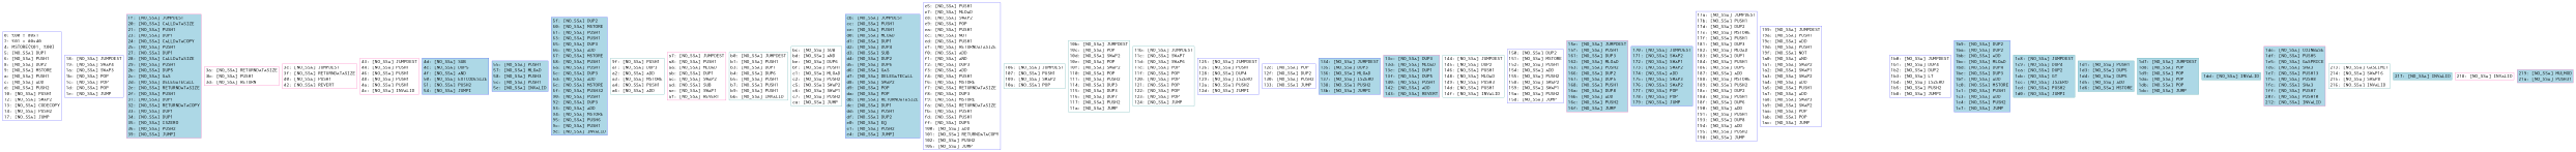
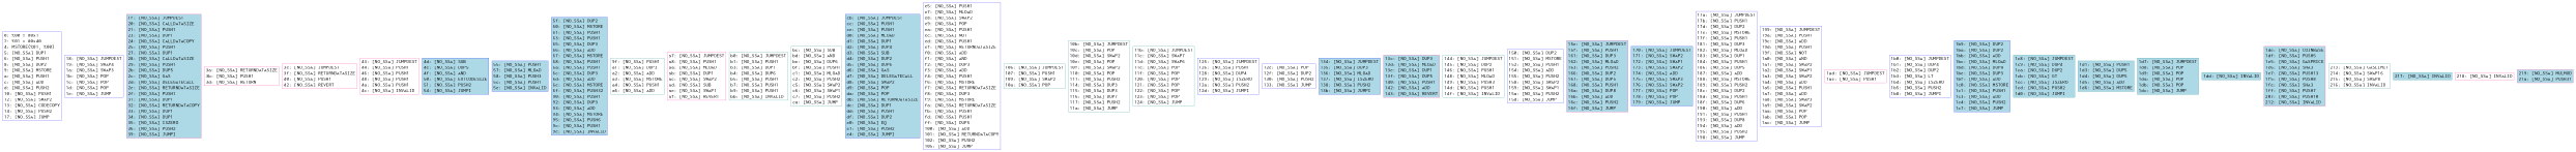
  digraph {
    node [fontname=Courier fontsize=30.0 rank=same shape=box style=filled fillcolor=white color=blue]
    n1 [label="0: %00 = #0x1\l2: %01 = #0x40\l4: MSTORE(%01, %00)\l5: [NO_SSA] DUP1\l6: [NO_SSA] PUSH1\l8: [NO_SSA] DUP2\l9: [NO_SSA] MSTORE\la: [NO_SSA] PUSH1\lc: [NO_SSA] ADD\ld: [NO_SSA] PUSH2\l10: [NO_SSA] PUSH1\l12: [NO_SSA] SWAP2\l13: [NO_SSA] CODECOPY\l14: [NO_SSA] PUSH2\l17: [NO_SSA] JUMP\l"]
    n2 [label="18: [NO_SSA] JUMPDEST\l19: [NO_SSA] SWAP4\l1a: [NO_SSA] SWAP3\l1b: [NO_SSA] POP\l1c: [NO_SSA] POP\l1d: [NO_SSA] POP\l1e: [NO_SSA] JUMP\l"]
    n3 [label="1f: [NO_SSA] JUMPDEST\l20: [NO_SSA] CALLDATASIZE\l21: [NO_SSA] PUSH1\l23: [NO_SSA] DUP1\l24: [NO_SSA] CALLDATACOPY\l25: [NO_SSA] PUSH1\l27: [NO_SSA] DUP1\l28: [NO_SSA] CALLDATASIZE\l29: [NO_SSA] PUSH1\l2b: [NO_SSA] DUP5\l2c: [NO_SSA] GAS\l2d: [NO_SSA] DELEGATECALL\l2e: [NO_SSA] RETURNDATASIZE\l2f: [NO_SSA] PUSH1\l31: [NO_SSA] DUP1\l32: [NO_SSA] RETURNDATACOPY\l33: [NO_SSA] DUP1\l34: [NO_SSA] DUP1\l35: [NO_SSA] ISZERO\l36: [NO_SSA] PUSH2\l39: [NO_SSA] JUMPI\l" fillcolor=lightblue color=deeppink]
    n4 [label="3a: [NO_SSA] RETURNDATASIZE\l3b: [NO_SSA] PUSH1\l3d: [NO_SSA] RETURN\l" color=deeppink]
    n5 [label="3e: [NO_SSA] JUMPDEST\l3f: [NO_SSA] RETURNDATASIZE\l40: [NO_SSA] PUSH1\l42: [NO_SSA] REVERT\l" color=deeppink]
    n6 [label="43: [NO_SSA] JUMPDEST\l44: [NO_SSA] PUSH1\l46: [NO_SSA] PUSH1\l48: [NO_SSA] PUSH1\l4a: [NO_SSA] PUSH1\l4c: [NO_SSA] INVALID\l" color=deeppink]
    n7 [label="4d: [NO_SSA] SUB\l4e: [NO_SSA] DUP5\l4f: [NO_SSA] AND\l50: [NO_SSA] EXTCODESIZE\l51: [NO_SSA] PUSH2\l54: [NO_SSA] JUMPI\l" fillcolor=lightblue]
    n8 [label="55: [NO_SSA] PUSH1\l57: [NO_SSA] MLOAD\l58: [NO_SSA] PUSH3\l5c: [NO_SSA] PUSH1\l5e: [NO_SSA] INVALID\l" fillcolor=lightblue]
    n9 [label="5f: [NO_SSA] DUP2\l60: [NO_SSA] MSTORE\l61: [NO_SSA] PUSH1\l63: [NO_SSA] PUSH1\l65: [NO_SSA] DUP3\l66: [NO_SSA] ADD\l67: [NO_SSA] MSTORE\l68: [NO_SSA] PUSH1\l6a: [NO_SSA] PUSH1\l6c: [NO_SSA] DUP3\l6d: [NO_SSA] ADD\l6e: [NO_SSA] MSTORE\l6f: [NO_SSA] PUSH32\l90: [NO_SSA] PUSH1\l92: [NO_SSA] DUP3\l93: [NO_SSA] ADD\l94: [NO_SSA] MSTORE\l95: [NO_SSA] PUSH6\l9c: [NO_SSA] PUSH1\l9e: [NO_SSA] INVALID\l" fillcolor=lightblue]
    n10 [label="9f: [NO_SSA] PUSH1\la1: [NO_SSA] DUP3\la2: [NO_SSA] ADD\la3: [NO_SSA] MSTORE\la4: [NO_SSA] PUSH1\la6: [NO_SSA] ADD\l" color=teal]
    n11 [label="a7: [NO_SSA] JUMPDEST\la8: [NO_SSA] PUSH1\laa: [NO_SSA] MLOAD\lab: [NO_SSA] DUP1\lac: [NO_SSA] SWAP2\lad: [NO_SSA] SUB\lae: [NO_SSA] SWAP1\laf: [NO_SSA] REVERT\l" color=deeppink]
    n12 [label="b0: [NO_SSA] JUMPDEST\lb1: [NO_SSA] PUSH1\lb3: [NO_SSA] DUP1\lb4: [NO_SSA] DUP6\lb5: [NO_SSA] PUSH1\lb7: [NO_SSA] PUSH1\lb9: [NO_SSA] PUSH1\lbb: [NO_SSA] INVALID\l" color=teal]
    n13 [label="bc: [NO_SSA] SUB\lbd: [NO_SSA] AND\lbe: [NO_SSA] DUP6\lbf: [NO_SSA] PUSH1\lc1: [NO_SSA] MLOAD\lc2: [NO_SSA] PUSH2\lc5: [NO_SSA] SWAP2\lc6: [NO_SSA] SWAP1\lc7: [NO_SSA] PUSH2\lca: [NO_SSA] JUMP\l" color=teal]
    n14 [label="cb: [NO_SSA] JUMPDEST\lcc: [NO_SSA] PUSH1\lce: [NO_SSA] PUSH1\ld0: [NO_SSA] MLOAD\ld1: [NO_SSA] DUP1\ld2: [NO_SSA] DUP4\ld3: [NO_SSA] SUB\ld4: [NO_SSA] DUP2\ld5: [NO_SSA] DUP6\ld6: [NO_SSA] GAS\ld7: [NO_SSA] DELEGATECALL\ld8: [NO_SSA] SWAP2\ld9: [NO_SSA] POP\lda: [NO_SSA] POP\ldb: [NO_SSA] RETURNDATASIZE\ldc: [NO_SSA] DUP1\ldd: [NO_SSA] PUSH1\ldf: [NO_SSA] DUP2\le0: [NO_SSA] EQ\le1: [NO_SSA] PUSH2\le4: [NO_SSA] JUMPI\l" fillcolor=lightblue]
    n15 [label="e5: [NO_SSA] PUSH1\le7: [NO_SSA] MLOAD\le8: [NO_SSA] SWAP2\le9: [NO_SSA] POP\lea: [NO_SSA] PUSH1\lec: [NO_SSA] NOT\led: [NO_SSA] PUSH1\lef: [NO_SSA] RETURNDATASIZE\lf0: [NO_SSA] ADD\lf1: [NO_SSA] AND\lf2: [NO_SSA] DUP3\lf3: [NO_SSA] ADD\lf4: [NO_SSA] PUSH1\lf6: [NO_SSA] MSTORE\lf7: [NO_SSA] RETURNDATASIZE\lf8: [NO_SSA] DUP3\lf9: [NO_SSA] MSTORE\lfa: [NO_SSA] RETURNDATASIZE\lfb: [NO_SSA] PUSH1\lfd: [NO_SSA] PUSH1\lff: [NO_SSA] DUP5\l100: [NO_SSA] ADD\l101: [NO_SSA] RETURNDATACOPY\l102: [NO_SSA] PUSH2\l105: [NO_SSA] JUMP\l"]
    n16 [label="106: [NO_SSA] JUMPDEST\l107: [NO_SSA] PUSH1\l109: [NO_SSA] SWAP2\l10a: [NO_SSA] POP\l" color=teal]
    n17 [label="10b: [NO_SSA] JUMPDEST\l10c: [NO_SSA] POP\l10d: [NO_SSA] SWAP2\l10e: [NO_SSA] POP\l10f: [NO_SSA] SWAP2\l110: [NO_SSA] POP\l111: [NO_SSA] PUSH2\l114: [NO_SSA] DUP3\l115: [NO_SSA] DUP3\l116: [NO_SSA] DUP7\l117: [NO_SSA] PUSH2\l11a: [NO_SSA] JUMP\l" color=teal]
    n18 [label="11b: [NO_SSA] JUMPDEST\l11c: [NO_SSA] SWAP7\l11d: [NO_SSA] SWAP6\l11e: [NO_SSA] POP\l11f: [NO_SSA] POP\l120: [NO_SSA] POP\l121: [NO_SSA] POP\l122: [NO_SSA] POP\l123: [NO_SSA] POP\l124: [NO_SSA] JUMP\l" color=teal]
    n19 [label="125: [NO_SSA] JUMPDEST\l126: [NO_SSA] PUSH1\l128: [NO_SSA] DUP4\l129: [NO_SSA] ISZERO\l12a: [NO_SSA] PUSH2\l12d: [NO_SSA] JUMPI\l"]
    n20 [label="12e: [NO_SSA] POP\l12f: [NO_SSA] DUP2\l130: [NO_SSA] PUSH2\l133: [NO_SSA] JUMP\l"]
    n21 [label="134: [NO_SSA] JUMPDEST\l135: [NO_SSA] DUP3\l136: [NO_SSA] MLOAD\l137: [NO_SSA] ISZERO\l138: [NO_SSA] PUSH2\l13b: [NO_SSA] JUMPI\l" fillcolor=lightblue]
    n22 [label="13c: [NO_SSA] DUP3\l13d: [NO_SSA] MLOAD\l13e: [NO_SSA] DUP1\l13f: [NO_SSA] DUP5\l140: [NO_SSA] PUSH1\l142: [NO_SSA] ADD\l143: [NO_SSA] REVERT\l" fillcolor=lightblue color=deeppink]
    n23 [label="144: [NO_SSA] JUMPDEST\l145: [NO_SSA] DUP2\l146: [NO_SSA] PUSH1\l148: [NO_SSA] MLOAD\l149: [NO_SSA] PUSH3\l14d: [NO_SSA] PUSH1\l14f: [NO_SSA] INVALID\l" color=teal]
    n24 [label="150: [NO_SSA] DUP2\l151: [NO_SSA] MSTORE\l152: [NO_SSA] PUSH1\l154: [NO_SSA] ADD\l155: [NO_SSA] PUSH2\l158: [NO_SSA] SWAP2\l159: [NO_SSA] SWAP1\l15a: [NO_SSA] PUSH2\l15d: [NO_SSA] JUMP\l"]
    n25 [label="15e: [NO_SSA] JUMPDEST\l15f: [NO_SSA] PUSH1\l161: [NO_SSA] DUP3\l162: [NO_SSA] MLOAD\l163: [NO_SSA] PUSH2\l166: [NO_SSA] DUP2\l167: [NO_SSA] DUP5\l168: [NO_SSA] PUSH1\l16a: [NO_SSA] DUP8\l16b: [NO_SSA] ADD\l16c: [NO_SSA] PUSH2\l16f: [NO_SSA] JUMP\l" fillcolor=lightblue color=deeppink]
    n26 [label="170: [NO_SSA] JUMPDEST\l171: [NO_SSA] SWAP2\l172: [NO_SSA] SWAP1\l173: [NO_SSA] SWAP2\l174: [NO_SSA] ADD\l175: [NO_SSA] SWAP3\l176: [NO_SSA] SWAP2\l177: [NO_SSA] POP\l178: [NO_SSA] POP\l179: [NO_SSA] JUMP\l" fillcolor=lightblue]
    n27 [label="17a: [NO_SSA] JUMPDEST\l17b: [NO_SSA] PUSH1\l17d: [NO_SSA] DUP2\l17e: [NO_SSA] MSTORE\l17f: [NO_SSA] PUSH1\l181: [NO_SSA] DUP3\l182: [NO_SSA] MLOAD\l183: [NO_SSA] DUP1\l184: [NO_SSA] PUSH1\l186: [NO_SSA] DUP5\l187: [NO_SSA] ADD\l188: [NO_SSA] MSTORE\l189: [NO_SSA] PUSH2\l18c: [NO_SSA] DUP2\l18d: [NO_SSA] PUSH1\l18f: [NO_SSA] DUP6\l190: [NO_SSA] ADD\l191: [NO_SSA] PUSH1\l193: [NO_SSA] DUP8\l194: [NO_SSA] ADD\l195: [NO_SSA] PUSH2\l198: [NO_SSA] JUMP\l"]
    n28 [label="199: [NO_SSA] JUMPDEST\l19a: [NO_SSA] PUSH1\l19c: [NO_SSA] ADD\l19d: [NO_SSA] PUSH1\l19f: [NO_SSA] NOT\l1a0: [NO_SSA] AND\l1a1: [NO_SSA] SWAP2\l1a2: [NO_SSA] SWAP1\l1a3: [NO_SSA] SWAP2\l1a4: [NO_SSA] ADD\l1a5: [NO_SSA] PUSH1\l1a7: [NO_SSA] ADD\l1a8: [NO_SSA] SWAP3\l1a9: [NO_SSA] SWAP2\l1aa: [NO_SSA] POP\l1ab: [NO_SSA] POP\l1ac: [NO_SSA] JUMP\l"]
+   n29 [label="1ad: [NO_SSA] JUMPDEST\l1ae: [NO_SSA] PUSH1\l" color=deeppink]
    n30 [label="1b0: [NO_SSA] JUMPDEST\l1b1: [NO_SSA] DUP4\l1b2: [NO_SSA] DUP2\l1b3: [NO_SSA] LT\l1b4: [NO_SSA] ISZERO\l1b5: [NO_SSA] PUSH2\l1b8: [NO_SSA] JUMPI\l"]
    n31 [label="1b9: [NO_SSA] DUP2\l1ba: [NO_SSA] DUP2\l1bb: [NO_SSA] ADD\l1bc: [NO_SSA] MLOAD\l1bd: [NO_SSA] DUP4\l1be: [NO_SSA] DUP3\l1bf: [NO_SSA] ADD\l1c0: [NO_SSA] MSTORE\l1c1: [NO_SSA] PUSH1\l1c3: [NO_SSA] ADD\l1c4: [NO_SSA] PUSH2\l1c7: [NO_SSA] JUMP\l" fillcolor=lightblue]
    n32 [label="1c8: [NO_SSA] JUMPDEST\l1c9: [NO_SSA] DUP4\l1ca: [NO_SSA] DUP2\l1cb: [NO_SSA] GT\l1cc: [NO_SSA] ISZERO\l1cd: [NO_SSA] PUSH2\l1d0: [NO_SSA] JUMPI\l" fillcolor=lightblue color=teal]
    n33 [label="1d1: [NO_SSA] PUSH1\l1d3: [NO_SSA] DUP5\l1d4: [NO_SSA] DUP5\l1d5: [NO_SSA] ADD\l1d6: [NO_SSA] MSTORE\l" fillcolor=lightblue color=teal]
    n34 [label="1d7: [NO_SSA] JUMPDEST\l1d8: [NO_SSA] POP\l1d9: [NO_SSA] POP\l1da: [NO_SSA] POP\l1db: [NO_SSA] POP\l1dc: [NO_SSA] JUMP\l" fillcolor=lightblue color=teal]
    n35 [label="1dd: [NO_SSA] INVALID\l" fillcolor=lightblue color=teal]
    n36 [label="1de: [NO_SSA] COINBASE\l1df: [NO_SSA] PUSH5\l1e5: [NO_SSA] GASPRICE\l1e6: [NO_SSA] SHA3\l1e7: [NO_SSA] PUSH13\l1f5: [NO_SSA] PUSH8\l1fe: [NO_SSA] SHA3\l1ff: [NO_SSA] PUSH7\l207: [NO_SSA] PUSH10\l212: [NO_SSA] INVALID\l" fillcolor=lightblue color=deeppink]
    n37 [label="213: [NO_SSA] GASLIMIT\l214: [NO_SSA] SWAP16\l215: [NO_SSA] SWAP8\l216: [NO_SSA] INVALID\l" color=teal]
    n38 [label="217: [NO_SSA] INVALID\l" fillcolor=lightblue color=teal]
    n39 [label="218: [NO_SSA] INVALID\l" color=deeppink]
    n40 [label="219: [NO_SSA] MULMOD\l21a: [NO_SSA] PUSH31\l" fillcolor=lightblue color=deeppink]
    subgraph sub_1 {
      n1
      n2
      n3
      n4
      n5
      n6
      n7
      n8
      n9
      n10
      n11
      n12
      n13
      n14
      n15
      n16
      n17
      n18
      n19
      n20
      n21
      n22
      n23
      n24
      n25
      n26
      n27
      n28
+     n29
      n30
      n31
      n32
      n33
      n34
      n35
      n36
      n37
      n38
      n39
      n40
    }
  }
